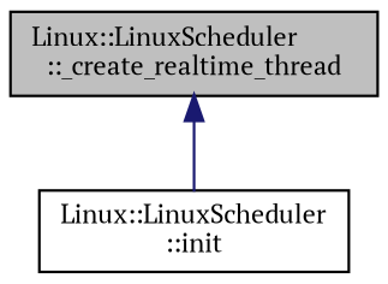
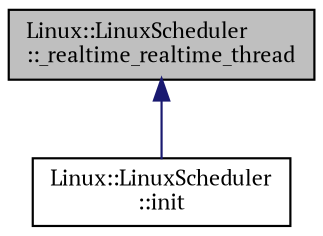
  digraph {
    rankdir=TB
    fontname="PT Serif"
    node [color=black fontname="PT Serif" fontsize=10 shape=record style=filled]
-   n1 [fillcolor=grey75 fontcolor=black height=0.2 label="Linux::LinuxScheduler\l::_create_realtime_thread" width=0.4]
+   n1 [fillcolor=grey75 fontcolor=black height=0.2 label="Linux::LinuxScheduler\l::_realtime_realtime_thread" width=0.4]
    n2 [fillcolor=white height=0.2 label="Linux::LinuxScheduler\l::init" width=0.4]
    n1 -> n2 [color=midnightblue dir=back fontname="PT Serif" fontsize=10 labelfontname=Helvetica labelfontsize=10 style=solid]
  }
